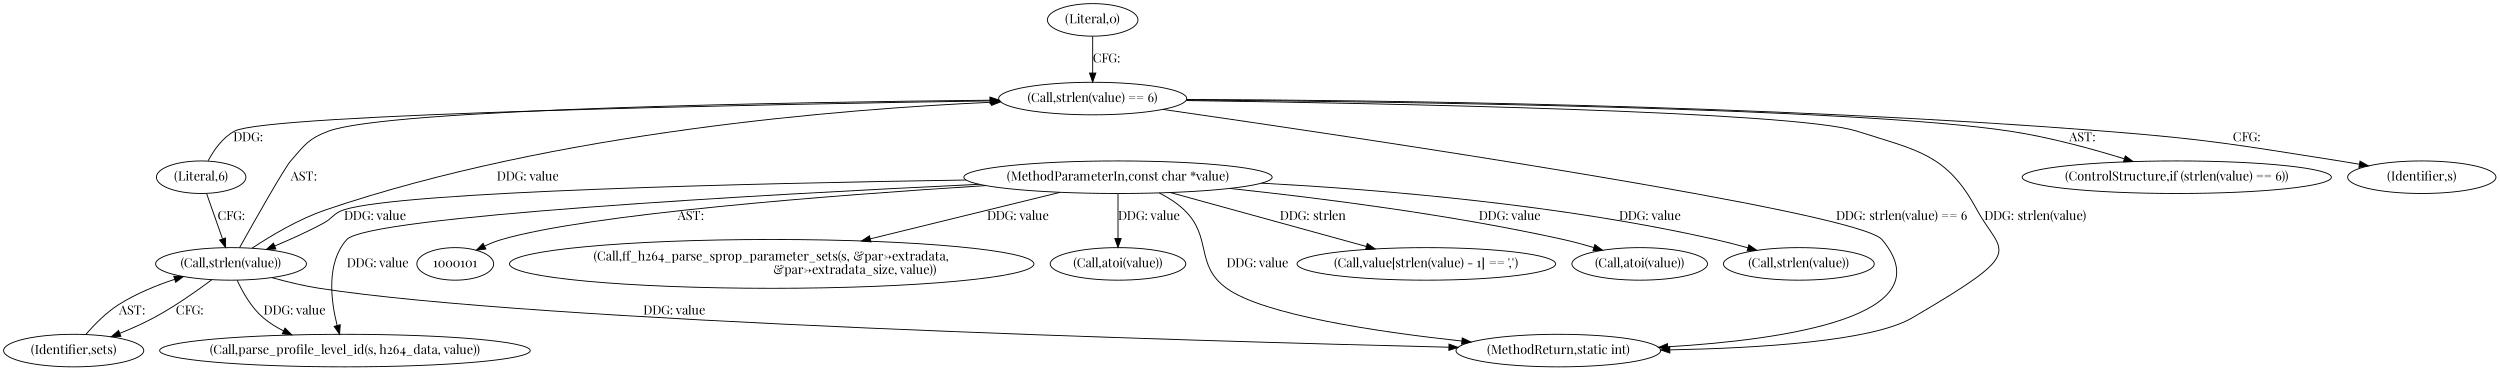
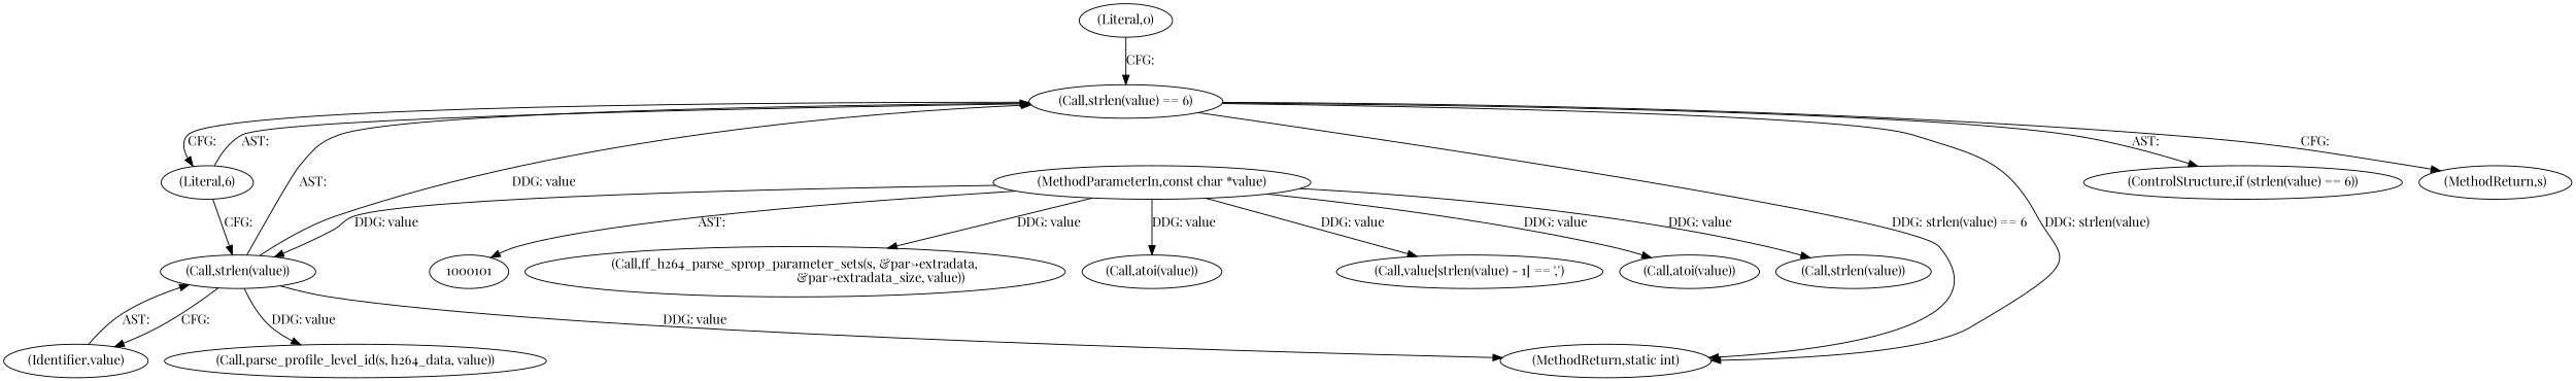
  digraph {
    fontname="Playfair Display"
    node [fontname="Playfair Display"]
    edge [fontname="Playfair Display"]
    n1 [label="(Call,strlen(value) == 6)"]
    n2 [label="(MethodReturn,static int)"]
    n3 [label="(Literal,6)"]
    n4 [label="(ControlStructure,if (strlen(value) == 6))"]
-   n5 [label="(Identifier,s)"]
+   n5 [label="(MethodReturn,s)"]
    n6 [label="(Call,strlen(value))"]
    n7 [label="(Call,parse_profile_level_id(s, h264_data, value))"]
-   n8 [label="(Identifier,sets)"]
+   n8 [label="(Identifier,value)"]
    n9 [label="(MethodParameterIn,const char *value)"]
    n10 [label="(Call,ff_h264_parse_sprop_parameter_sets(s, &par->extradata,\n                                                 &par->extradata_size, value))"]
    n11 [label="(Call,atoi(value))"]
    n12 [label="(Call,value[strlen(value) - 1] == ',')"]
    n13 [label="(Call,atoi(value))"]
    n14 [label="(Call,strlen(value))"]
    1000101
    n16 [label="(Literal,0)"]
    n1 -> n2 [label="DDG: strlen(value)"]
    n1 -> n2 [label="DDG: strlen(value) == 6"]
+   n1 -> n3 [label="CFG: "]
    n1 -> n4 [label="AST: "]
    n1 -> n5 [label="CFG: "]
-   n3 -> n1 [label="DDG: "]
+   n3 -> n1 [label="AST: "]
    n3 -> n6 [label="CFG: "]
    n6 -> n1 [label="AST: "]
    n6 -> n1 [label="DDG: value"]
    n6 -> n2 [label="DDG: value"]
    n6 -> n7 [label="DDG: value"]
    n6 -> n8 [label="CFG: "]
    n8 -> n6 [label="AST: "]
-   n9 -> n2 [label="DDG: value"]
    n9 -> n6 [label="DDG: value"]
-   n9 -> n7 [label="DDG: value"]
    n9 -> n10 [label="DDG: value"]
    n9 -> n11 [label="DDG: value"]
-   n9 -> n12 [label="DDG: strlen"]
+   n9 -> n12 [label="DDG: value"]
    n9 -> n13 [label="DDG: value"]
    n9 -> n14 [label="DDG: value"]
    n9 -> 1000101 [label="AST: "]
    n16 -> n1 [label="CFG: "]
  }
